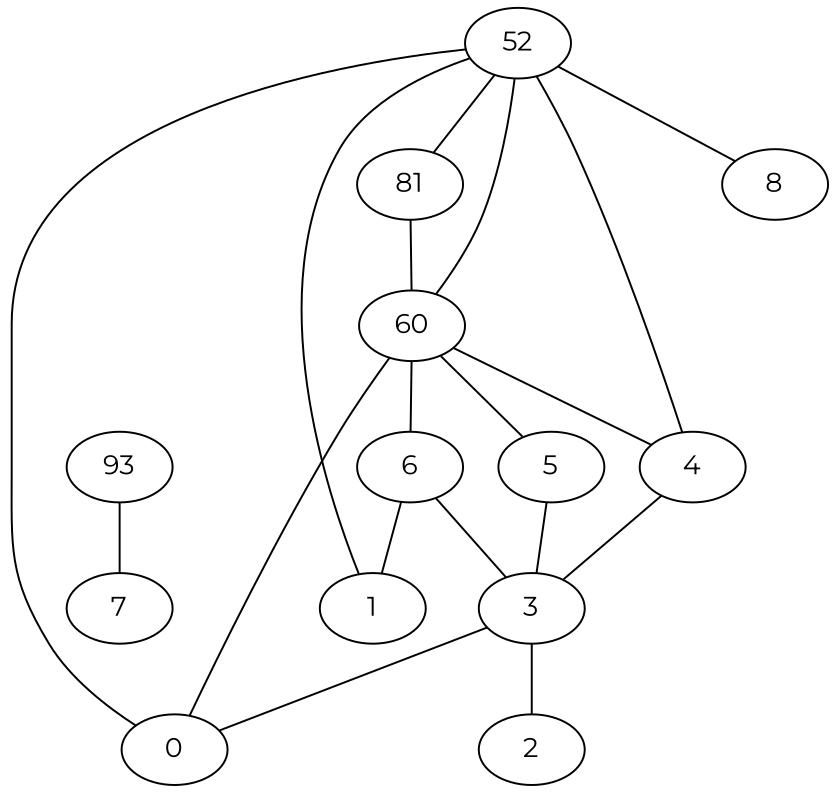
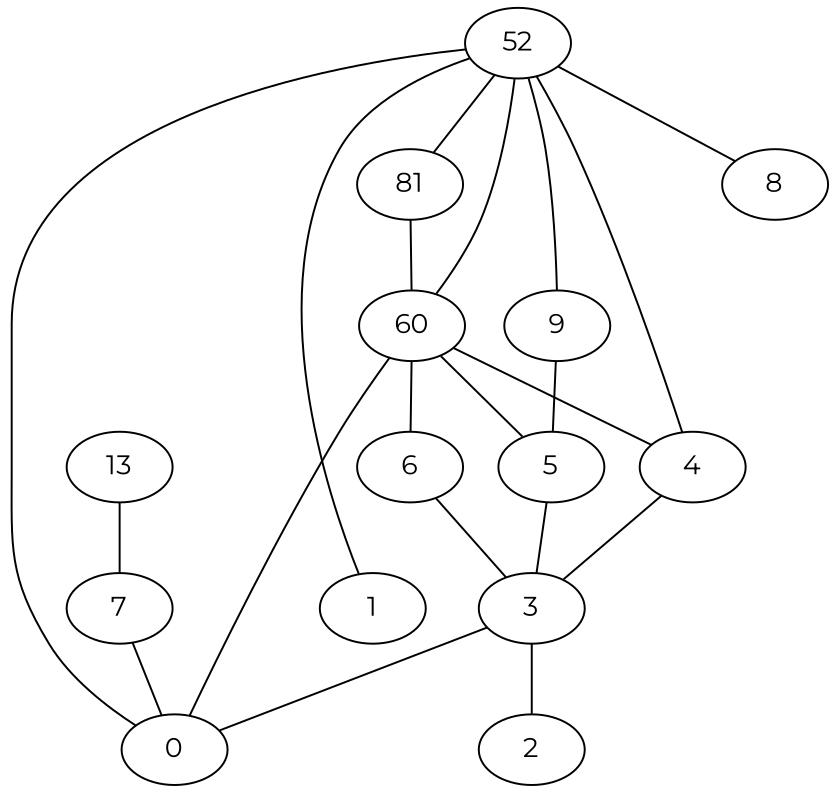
  digraph {
    fontname=Montserrat
    rankdir=BT
    node [fontname=Montserrat]
    edge [arrowhead=both fontname=Montserrat]
    0
    3
    7
    n4 [label=60]
    n5 [label=52]
    1
    6
    4
    5
-   13 [label=93]
+   13
    n11 [label=81]
+   9
    2
    8
    0 -> 3
+   0 -> 7
    0 -> n4
    0 -> n5
    3 -> 6
    3 -> 4
    3 -> 5
    7 -> 13
    n4 -> n5
    n4 -> n11
    1 -> n5
-   1 -> 6
    6 -> n4
    4 -> n4
    4 -> n5
    5 -> n4
+   5 -> 9
    n11 -> n5
+   9 -> n5
    2 -> 3
    8 -> n5
  }
